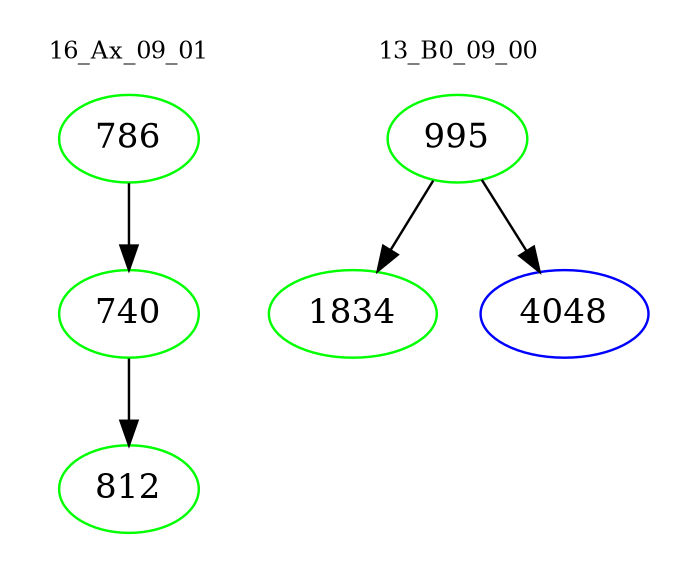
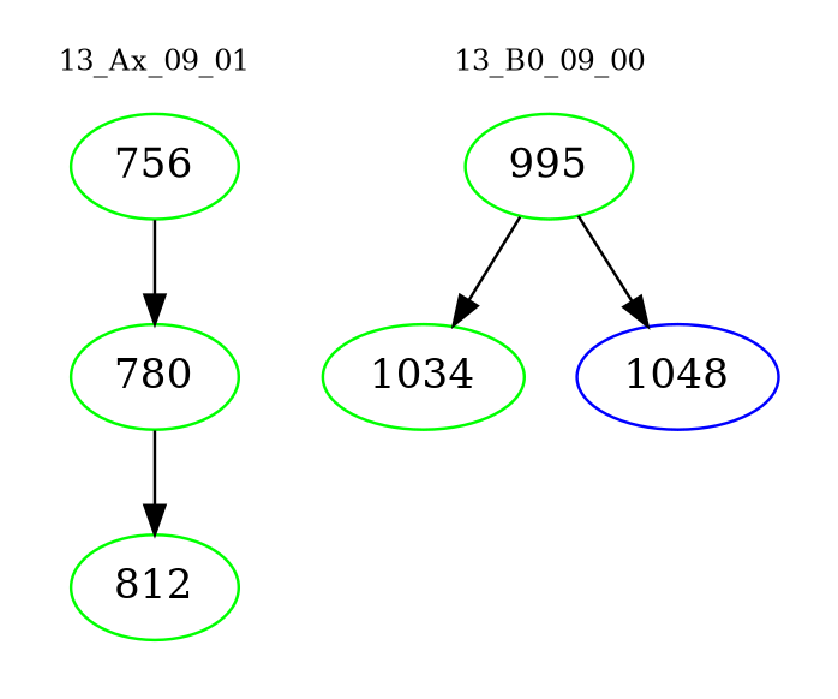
  digraph {
    node [color=green]
    edge [color=black]
-   n1 [label=786]
-   n2 [label=740]
+   n1 [label=756]
+   n2 [label=780]
    n3 [label=812]
-   n4 [label=1834]
+   n4 [label=1034]
    n5 [label=995]
-   n6 [color=blue label=4048]
+   n6 [color=blue label=1048]
    subgraph cluster_1 {
      color=white
      fontsize=10
-     label="16_Ax_09_01"
+     label="13_Ax_09_01"
      n1
      n2
      n3
    }
    subgraph cluster_2 {
      color=white
      fontsize=10
      label="13_B0_09_00"
      n4
      n5
      n6
    }
    n1 -> n2
    n2 -> n3
    n5 -> n4
    n5 -> n6
  }
